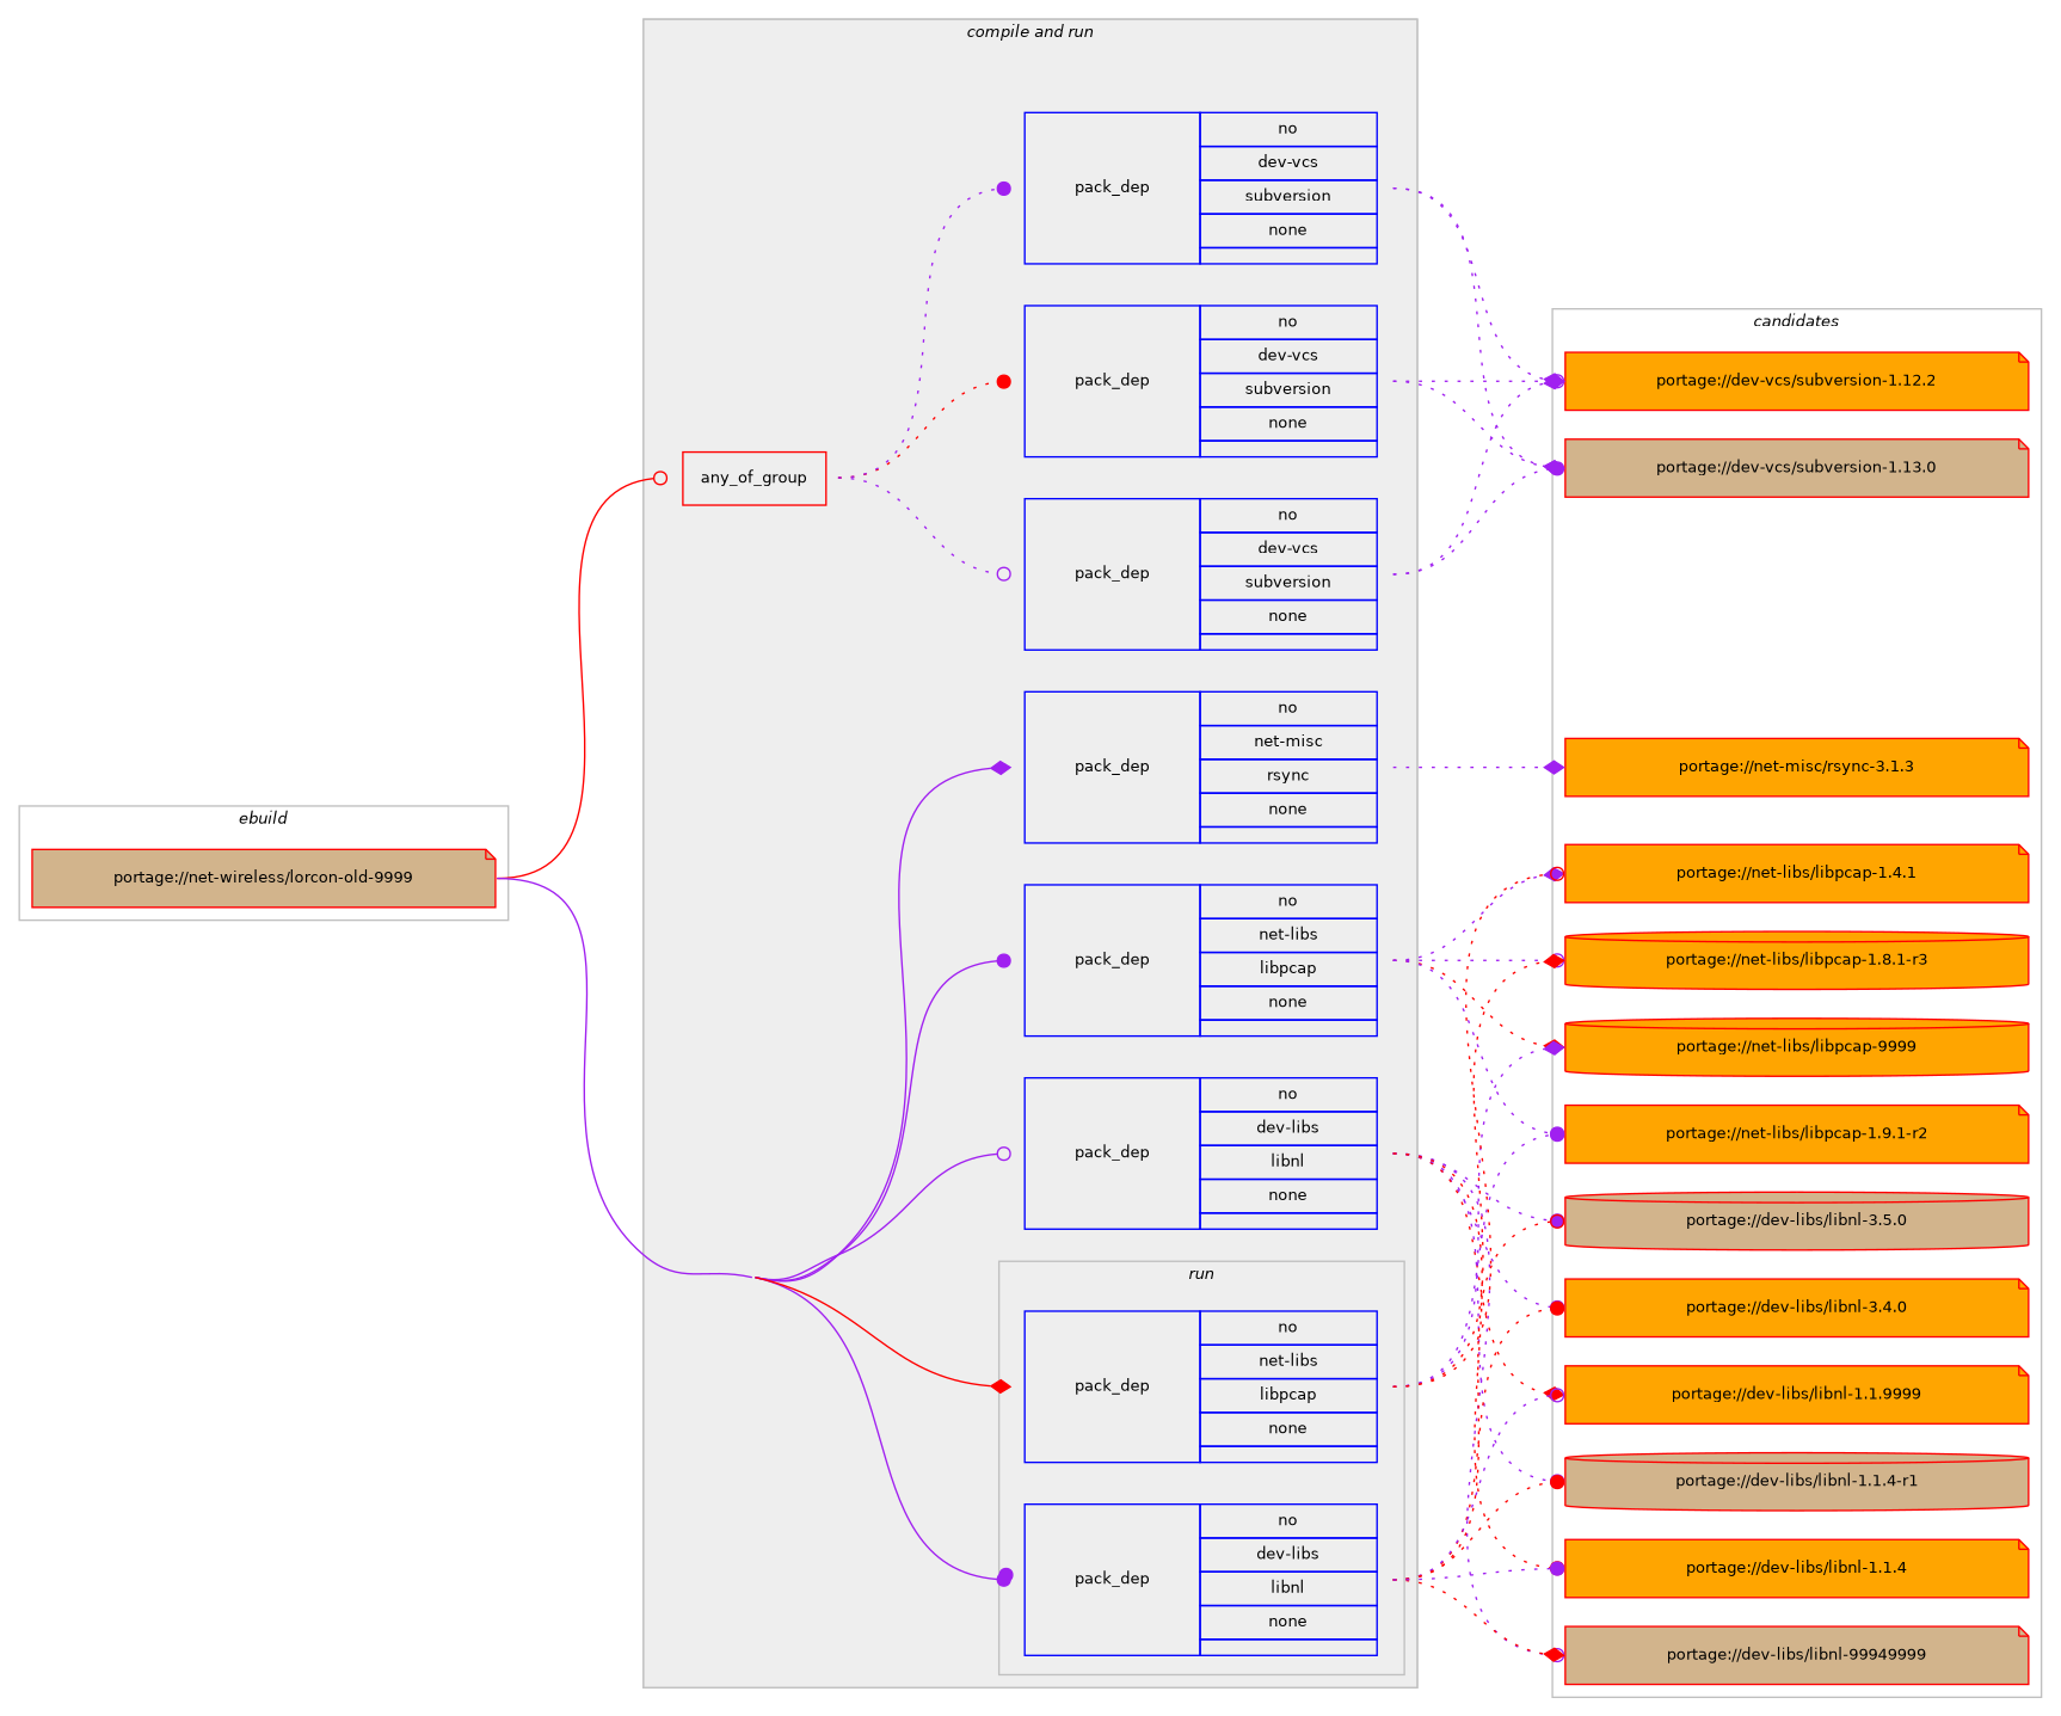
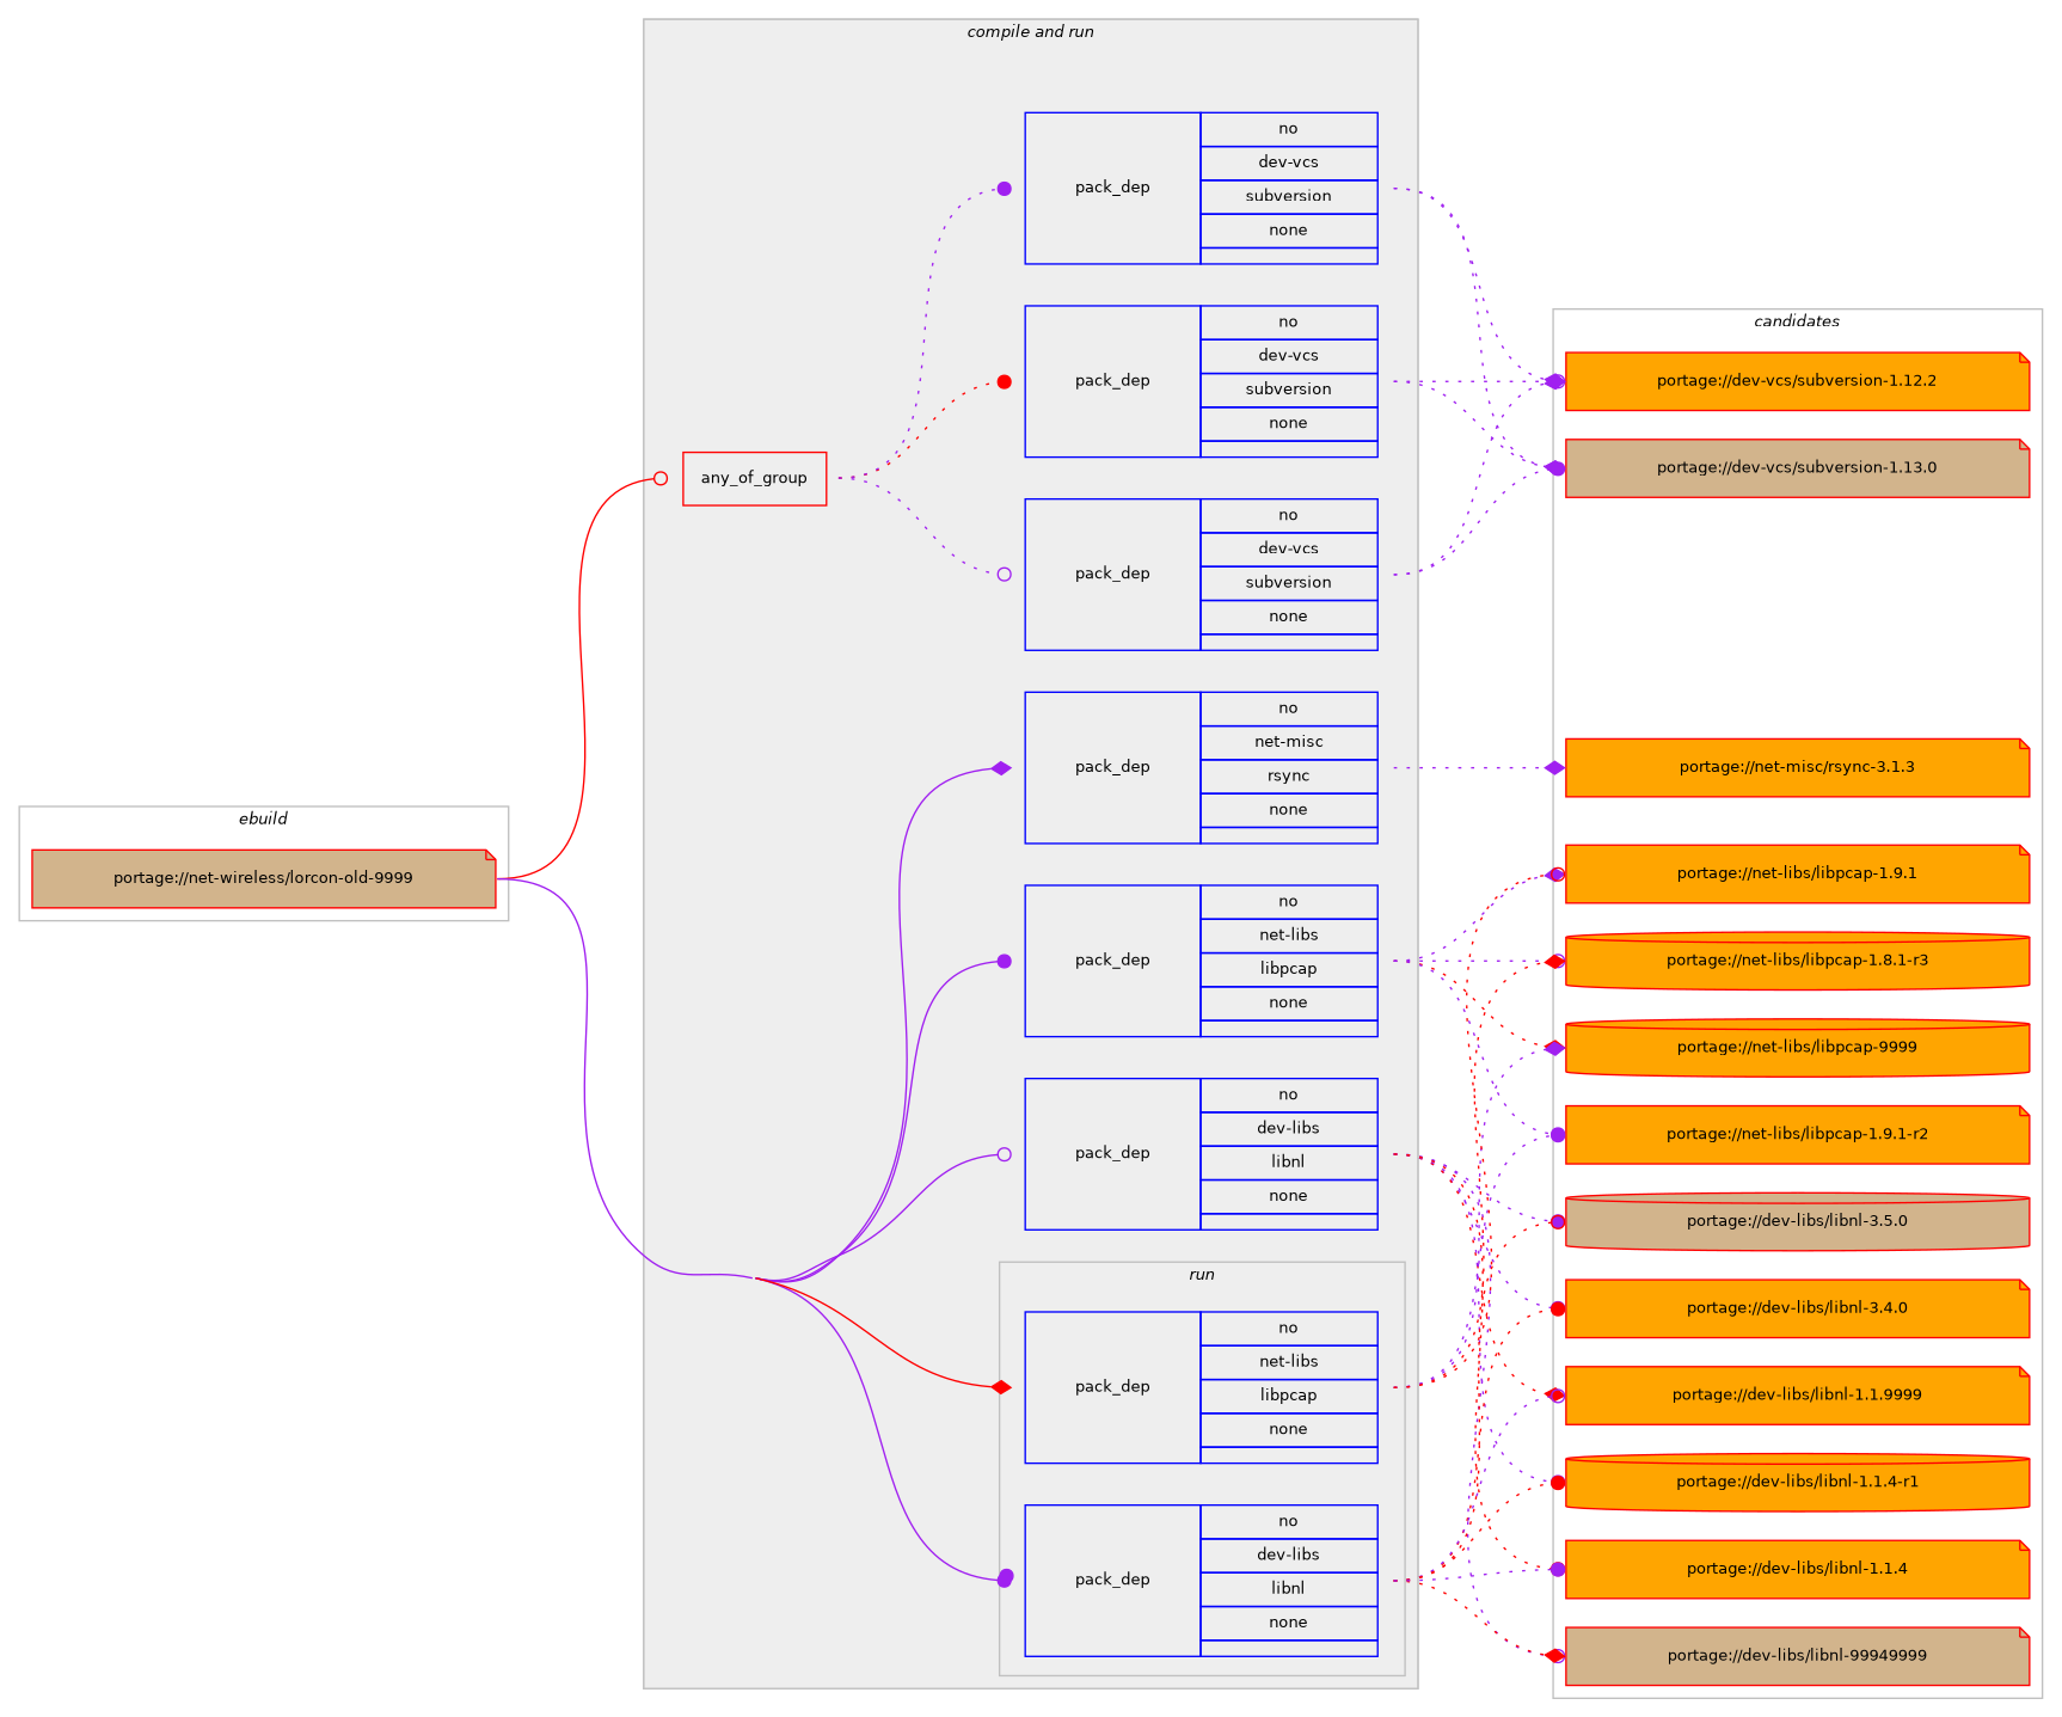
  digraph {
    compound=true
    concentrate=true
    fontname=Helvetica
    fontsize=10
    newrank=true
    rankdir=LR
    ranksep=1.5
    node [color=red fillcolor=orange fontname=Helvetica fontsize=10 shape=note style=filled]
    edge [arrowhead=diamond color=purple headport=w style=dotted tailport=e weight=100]
    n1 [fillcolor=tan label="portage://net-wireless/lorcon-old-9999" width=4]
    n2 [color=blue label=<<TABLE BORDER="0" CELLBORDER="1" CELLSPACING="0" CELLPADDING="4" WIDTH="220"><TR><TD ROWSPAN="6" CELLPADDING="30">pack_dep</TD></TR><TR><TD WIDTH="110">no</TD></TR><TR><TD>dev-vcs</TD></TR><TR><TD>subversion</TD></TR><TR><TD>none</TD></TR><TR><TD></TD></TR></TABLE>> shape=none fillcolor="" style=""]
    n3 [color=blue label=<<TABLE BORDER="0" CELLBORDER="1" CELLSPACING="0" CELLPADDING="4" WIDTH="220"><TR><TD ROWSPAN="6" CELLPADDING="30">pack_dep</TD></TR><TR><TD WIDTH="110">no</TD></TR><TR><TD>dev-vcs</TD></TR><TR><TD>subversion</TD></TR><TR><TD>none</TD></TR><TR><TD></TD></TR></TABLE>> shape=none fillcolor="" style=""]
    n4 [color=blue label=<<TABLE BORDER="0" CELLBORDER="1" CELLSPACING="0" CELLPADDING="4" WIDTH="220"><TR><TD ROWSPAN="6" CELLPADDING="30">pack_dep</TD></TR><TR><TD WIDTH="110">no</TD></TR><TR><TD>dev-vcs</TD></TR><TR><TD>subversion</TD></TR><TR><TD>none</TD></TR><TR><TD></TD></TR></TABLE>> shape=none fillcolor="" style=""]
    n5 [label=<<TABLE BORDER="0" CELLBORDER="1" CELLSPACING="0" CELLPADDING="4"><TR><TD CELLPADDING="10">any_of_group</TD></TR></TABLE>> shape=none fillcolor="" style=""]
    n6 [color=blue label=<<TABLE BORDER="0" CELLBORDER="1" CELLSPACING="0" CELLPADDING="4" WIDTH="220"><TR><TD ROWSPAN="6" CELLPADDING="30">pack_dep</TD></TR><TR><TD WIDTH="110">no</TD></TR><TR><TD>dev-libs</TD></TR><TR><TD>libnl</TD></TR><TR><TD>none</TD></TR><TR><TD></TD></TR></TABLE>> shape=none fillcolor="" style=""]
    n7 [color=blue label=<<TABLE BORDER="0" CELLBORDER="1" CELLSPACING="0" CELLPADDING="4" WIDTH="220"><TR><TD ROWSPAN="6" CELLPADDING="30">pack_dep</TD></TR><TR><TD WIDTH="110">no</TD></TR><TR><TD>net-libs</TD></TR><TR><TD>libpcap</TD></TR><TR><TD>none</TD></TR><TR><TD></TD></TR></TABLE>> shape=none fillcolor="" style=""]
    n8 [color=blue label=<<TABLE BORDER="0" CELLBORDER="1" CELLSPACING="0" CELLPADDING="4" WIDTH="220"><TR><TD ROWSPAN="6" CELLPADDING="30">pack_dep</TD></TR><TR><TD WIDTH="110">no</TD></TR><TR><TD>net-misc</TD></TR><TR><TD>rsync</TD></TR><TR><TD>none</TD></TR><TR><TD></TD></TR></TABLE>> shape=none fillcolor="" style=""]
    n9 [color=blue label=<<TABLE BORDER="0" CELLBORDER="1" CELLSPACING="0" CELLPADDING="4" WIDTH="220"><TR><TD ROWSPAN="6" CELLPADDING="30">pack_dep</TD></TR><TR><TD WIDTH="110">no</TD></TR><TR><TD>dev-libs</TD></TR><TR><TD>libnl</TD></TR><TR><TD>none</TD></TR><TR><TD></TD></TR></TABLE>> shape=none fillcolor="" style=""]
    n10 [color=blue label=<<TABLE BORDER="0" CELLBORDER="1" CELLSPACING="0" CELLPADDING="4" WIDTH="220"><TR><TD ROWSPAN="6" CELLPADDING="30">pack_dep</TD></TR><TR><TD WIDTH="110">no</TD></TR><TR><TD>net-libs</TD></TR><TR><TD>libpcap</TD></TR><TR><TD>none</TD></TR><TR><TD></TD></TR></TABLE>> shape=none fillcolor="" style=""]
    n11 [fillcolor=tan label="portage://dev-vcs/subversion-1.13.0" width=4]
    n12 [label="portage://dev-vcs/subversion-1.12.2" width=4]
    n13 [fillcolor=tan label="portage://dev-libs/libnl-99949999" width=4]
    n14 [fillcolor=tan label="portage://dev-libs/libnl-3.5.0" shape=cylinder width=4]
    n15 [label="portage://dev-libs/libnl-3.4.0" width=4]
    n16 [label="portage://dev-libs/libnl-1.1.9999" width=4]
-   n17 [fillcolor=tan label="portage://dev-libs/libnl-1.1.4-r1" shape=cylinder width=4]
+   n17 [label="portage://dev-libs/libnl-1.1.4-r1" shape=cylinder width=4]
    n18 [label="portage://dev-libs/libnl-1.1.4" width=4]
    n19 [label="portage://net-libs/libpcap-9999" shape=cylinder width=4]
    n20 [label="portage://net-libs/libpcap-1.8.1-r3" shape=cylinder width=4]
    n21 [label="portage://net-libs/libpcap-1.9.1-r2" width=4]
-   n22 [label="portage://net-libs/libpcap-1.4.1" width=4]
+   n22 [label="portage://net-libs/libpcap-1.9.1" width=4]
    n23 [label="portage://net-misc/rsync-3.1.3" width=4]
    subgraph cluster_1 {
      color=gray
      label=<<i>dependencies</i>>
      subgraph cluster_2 {
        color=gray
        fillcolor="#eeeeee"
        label=<<i>compile</i>>
        style=filled
        subgraph sub_3 {
          color=gray
          fillcolor="#eeeeee"
          label=<<i>compile</i>>
          style=filled
          n5
          subgraph sub_4 {
            color=gray
            fillcolor="#eeeeee"
            label=<<i>compile</i>>
            style=filled
            n2
          }
          subgraph sub_5 {
            color=gray
            fillcolor="#eeeeee"
            label=<<i>compile</i>>
            style=filled
            n3
          }
          subgraph sub_6 {
            color=gray
            fillcolor="#eeeeee"
            label=<<i>compile</i>>
            style=filled
            n4
          }
        }
        subgraph sub_7 {
          color=gray
          fillcolor="#eeeeee"
          label=<<i>compile</i>>
          style=filled
          n6
        }
        subgraph sub_8 {
          color=gray
          fillcolor="#eeeeee"
          label=<<i>compile</i>>
          style=filled
          n7
        }
        subgraph sub_9 {
          color=gray
          fillcolor="#eeeeee"
          label=<<i>compile</i>>
          style=filled
          n8
        }
      }
      subgraph cluster_10 {
        color=gray
        fillcolor="#eeeeee"
        label=<<i>compile and run</i>>
        style=filled
      }
      subgraph cluster_11 {
        color=gray
        fillcolor="#eeeeee"
        label=<<i>run</i>>
        style=filled
        subgraph sub_12 {
          color=gray
          fillcolor="#eeeeee"
          label=<<i>run</i>>
          style=filled
          n9
        }
        subgraph sub_13 {
          color=gray
          fillcolor="#eeeeee"
          label=<<i>run</i>>
          style=filled
          n10
        }
      }
    }
    subgraph cluster_14 {
      color=gray
      label=<<i>ebuild</i>>
      rank=same
      n1
    }
    subgraph cluster_15 {
      color=gray
      label=<<i>candidates</i>>
      rank=same
      subgraph sub_16 {
        color=black
        label=<<i>candidates</i>>
        nodesep=1
        rank=same
        n11
        n12
      }
      subgraph sub_17 {
        color=black
        label=<<i>candidates</i>>
        nodesep=1
        rank=same
        n11
        n12
      }
      subgraph sub_18 {
        color=black
        label=<<i>candidates</i>>
        nodesep=1
        rank=same
        n11
        n12
      }
      subgraph sub_19 {
        color=black
        label=<<i>candidates</i>>
        nodesep=1
        rank=same
        n13
        n14
        n15
        n16
        n17
        n18
      }
      subgraph sub_20 {
        color=black
        label=<<i>candidates</i>>
        nodesep=1
        rank=same
        n19
        n20
        n21
        n22
      }
      subgraph sub_21 {
        color=black
        label=<<i>candidates</i>>
        nodesep=1
        rank=same
        n23
      }
      subgraph sub_22 {
        color=black
        label=<<i>candidates</i>>
        nodesep=1
        rank=same
        n13
        n14
        n15
        n16
        n17
        n18
      }
      subgraph sub_23 {
        color=black
        label=<<i>candidates</i>>
        nodesep=1
        rank=same
        n19
        n20
        n21
        n22
      }
    }
    n1 -> n5 [arrowhead=odot color=red style=solid weight=20]
    n1 -> n6 [arrowhead=odot style=solid weight=20]
    n1 -> n7 [arrowhead=dot style=solid weight=20]
    n1 -> n8 [style=solid weight=20]
    n1 -> n9 [arrowhead=dot style=solid weight=20]
    n1 -> n10 [color=red style=solid weight=20]
    n2 -> n11 [arrowhead=dot]
    n2 -> n12
    n3 -> n11
    n3 -> n12 [arrowhead=odot]
    n4 -> n11
    n4 -> n12
    n5 -> n2 [arrowhead=odot weight=20]
    n5 -> n3 [arrowhead=dot color=red weight=20]
    n5 -> n4 [arrowhead=dot weight=20]
    n6 -> n13 [arrowhead=odot]
    n6 -> n14 [arrowhead=dot]
    n6 -> n15 [arrowhead=dot]
    n6 -> n16 [color=red]
    n6 -> n17 [arrowhead=dot]
    n6 -> n18 [arrowhead=odot color=red]
    n7 -> n19 [color=red]
    n7 -> n20 [arrowhead=odot]
    n7 -> n21 [arrowhead=dot]
    n7 -> n22
    n8 -> n23
    n9 -> n13 [color=red]
    n9 -> n14 [arrowhead=odot color=red]
    n9 -> n15 [arrowhead=dot color=red]
    n9 -> n16 [arrowhead=odot]
    n9 -> n17 [arrowhead=dot color=red]
    n9 -> n18 [arrowhead=dot]
    n10 -> n19
    n10 -> n20 [color=red]
    n10 -> n21 [arrowhead=odot]
    n10 -> n22 [arrowhead=odot color=red]
  }
